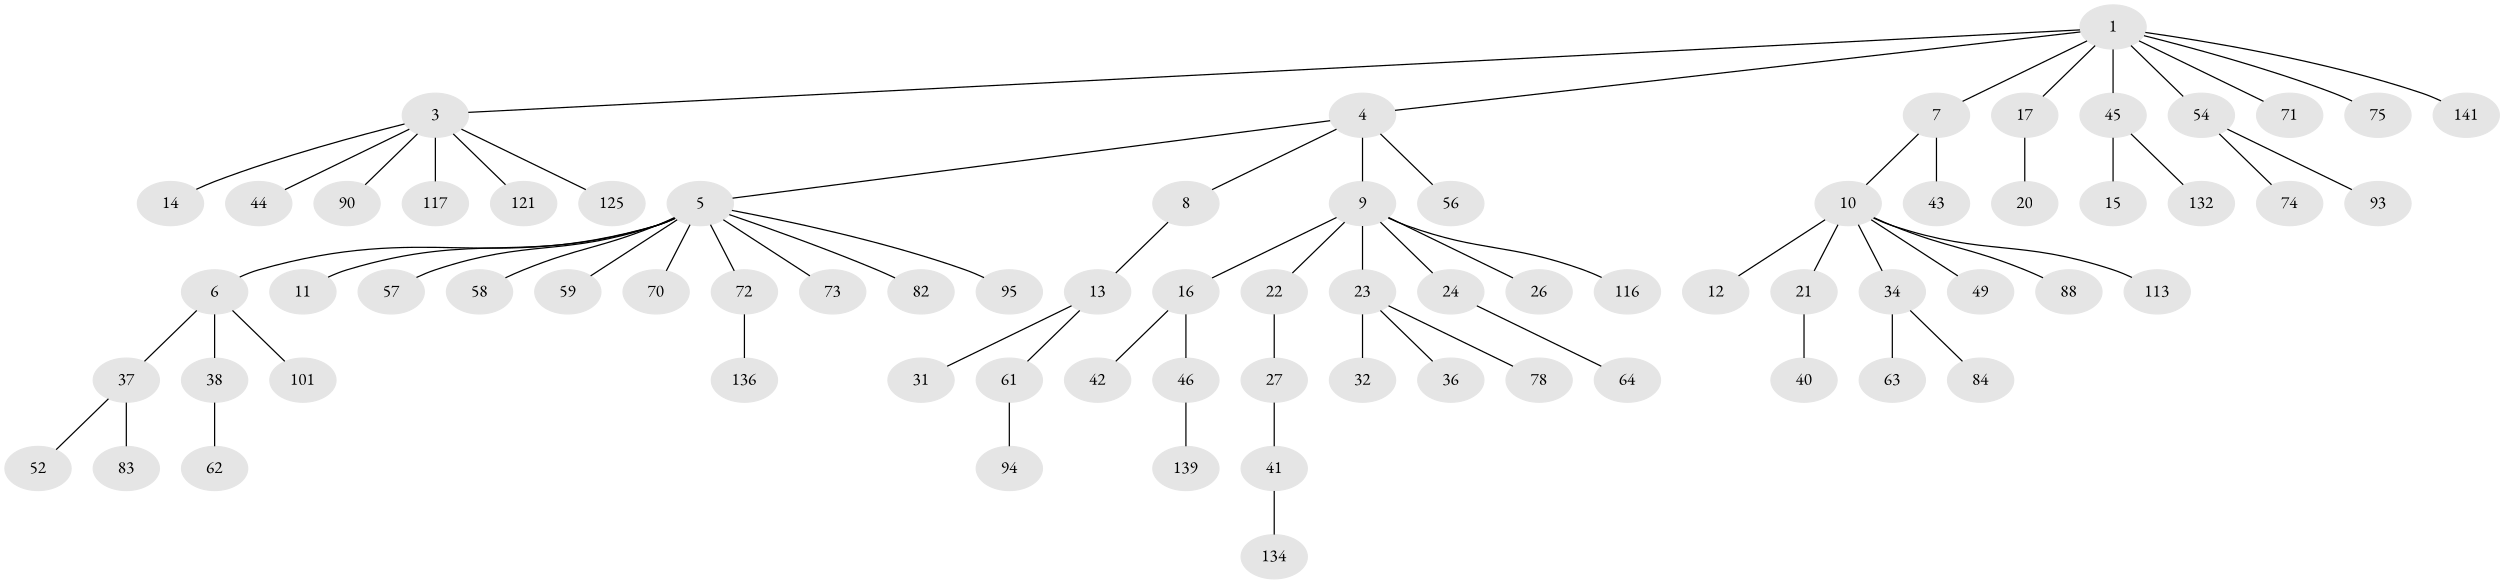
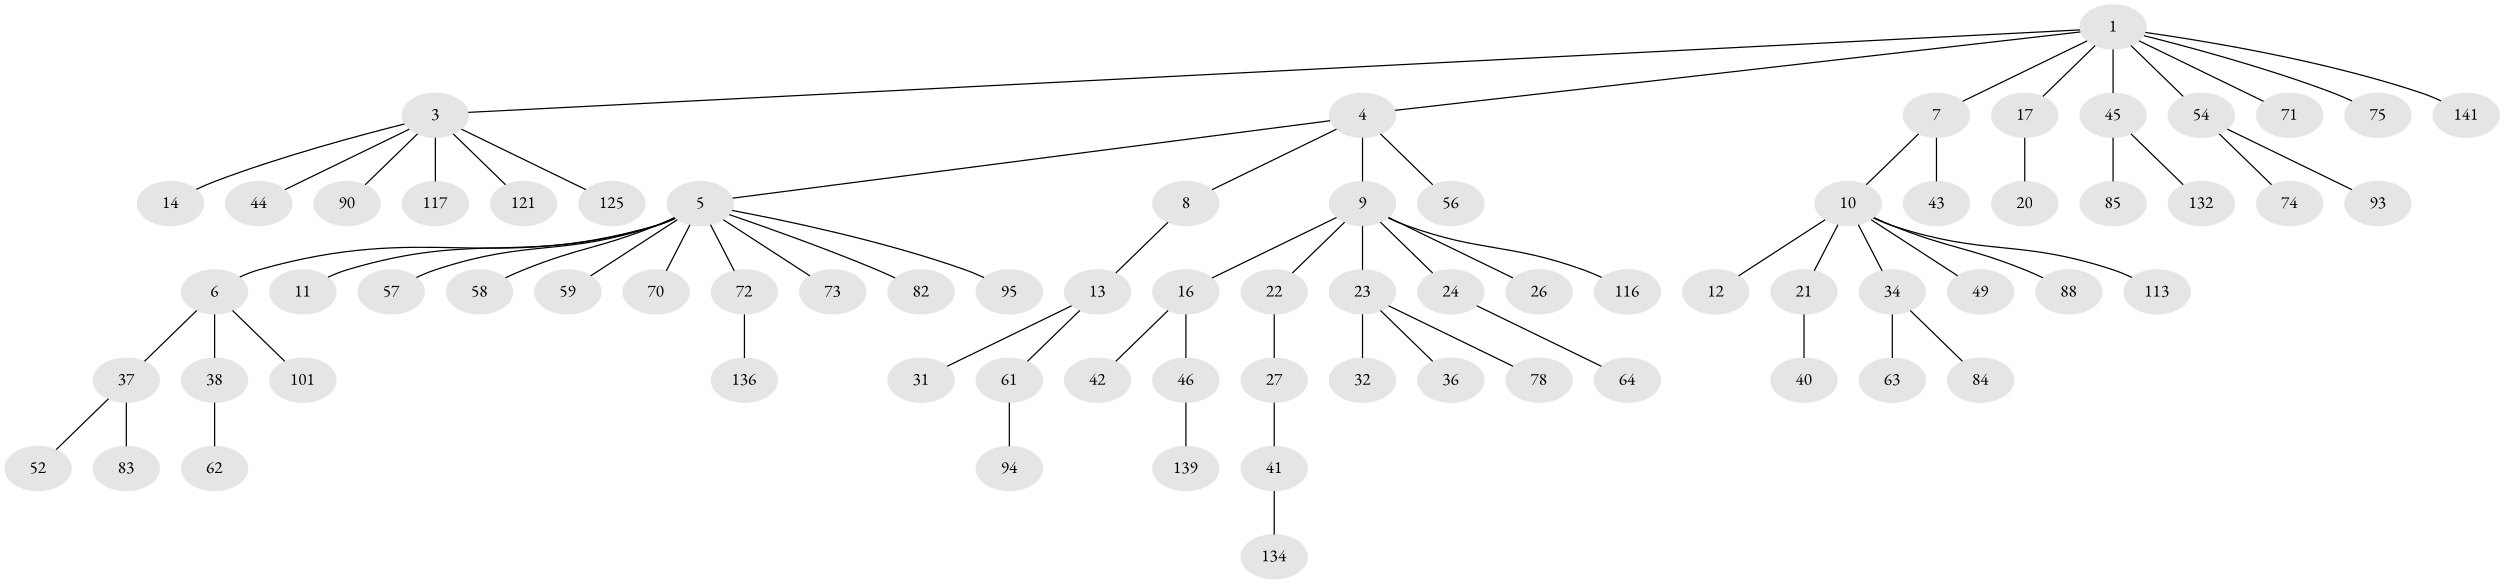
  graph {
    fontname="EB Garamond"
    node [color=gray90 fontname="EB Garamond" style=filled]
    edge [fontname="EB Garamond"]
    1 [super="+2"]
    3 [super="+60+15"]
    4
    7
    17 [super="+18"]
    45 [super="+55"]
    54 [super="+92"]
    71
    75
    141
    14
    44
    90
    117
    121
    125
    5 [super="+89+19"]
    8 [super="+127+34+29"]
    9
    n20 [label=56 super="+99"]
    10
    43 [super="+86"]
    20 [super="+56"]
-   85 [super="+146+123+124" label=15]
+   85 [super="+146+123+124"]
    132
    74 [super="+87"]
    93
    6
    11
    57
    58
    59
    70
    72 [super="+79+105"]
    73
    82
    95 [super="+120+143"]
    13 [super="+28"]
    16
    22 [super="+114"]
    23 [super="+115+25+35"]
    24 [super="+133"]
    26
    116
    37 [super="+122+91+81"]
    38 [super="+51"]
    101 [super="+118+108"]
    136
    52
    83
    62
    12 [super="+119"]
    21
    n54 [label=34 super="+80+39"]
    49
    88 [super="+138"]
    113
    31 [super="+77"]
    61
    42 [super="+65"]
    46
    27
    32
    36 [super="+109"]
    78
    64 [super="+103"]
    40
    63 [super="+96+100"]
    84
    94
    139
    41 [super="+68"]
    134
    1 -- 3
    1 -- 4
    1 -- 7
    1 -- 17
    1 -- 45
    1 -- 54
    1 -- 71
    1 -- 75
    1 -- 141
    3 -- 14
    3 -- 44
    3 -- 90
    3 -- 117
    3 -- 121
    3 -- 125
    4 -- 5
    4 -- 8
    4 -- 9
    4 -- n20
    7 -- 10
    7 -- 43
    17 -- 20
    45 -- 85
    45 -- 132
    54 -- 74
    54 -- 93
    5 -- 6
    5 -- 11
    5 -- 57
    5 -- 58
    5 -- 59
    5 -- 70
    5 -- 72
    5 -- 73
    5 -- 82
    5 -- 95
    8 -- 13
    9 -- 16
    9 -- 22
    9 -- 23
    9 -- 24
    9 -- 26
    9 -- 116
    10 -- 12
    10 -- 21
    10 -- n54
    10 -- 49
    10 -- 88
    10 -- 113
    6 -- 37
    6 -- 38
    6 -- 101
    72 -- 136
    13 -- 31
    13 -- 61
    16 -- 42
    16 -- 46
    22 -- 27
    23 -- 32
    23 -- 36
    23 -- 78
    24 -- 64
    37 -- 52
    37 -- 83
    38 -- 62
    21 -- 40
    n54 -- 63
    n54 -- 84
    61 -- 94
    46 -- 139
    27 -- 41
    41 -- 134
  }
